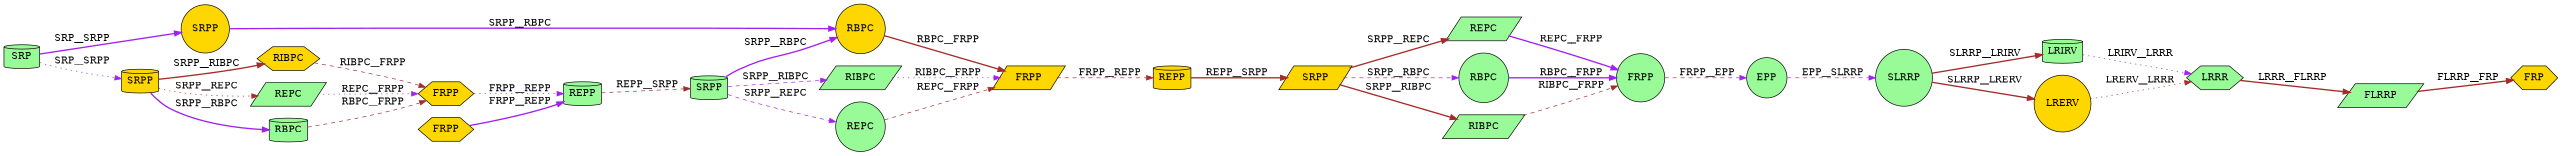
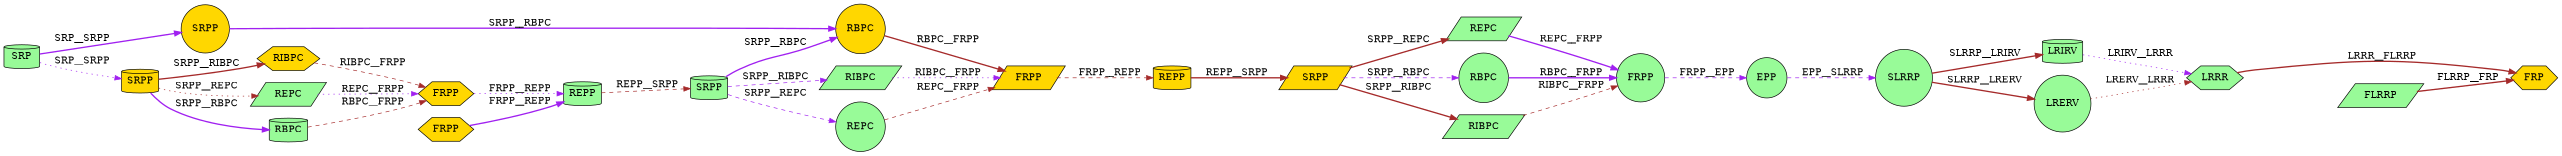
  digraph {
    rankdir=LR
    node [color=black fillcolor=palegreen fontcolor=black shape=circle style=filled]
    edge [color=purple fontcolor=black style=bold]
    n1 [label=SRP shape=cylinder]
    n2 [fillcolor=gold label=SRPP shape=cylinder]
    n3 [fillcolor=gold label=SRPP]
    n4 [fillcolor=gold label=RIBPC shape=hexagon]
    n5 [label=REPC shape=parallelogram]
    n6 [label=RBPC shape=cylinder]
    n7 [fillcolor=gold label=RBPC]
    n8 [fillcolor=gold label=FRPP shape=hexagon]
    n9 [fillcolor=gold label=FRPP shape=hexagon]
    n10 [label=REPP shape=cylinder]
    n11 [label=SRPP shape=cylinder]
    n12 [fillcolor=gold label=FRPP shape=parallelogram]
    n13 [label=RIBPC shape=parallelogram]
    n14 [label=REPC]
    n15 [fillcolor=gold label=REPP shape=cylinder]
    n16 [fillcolor=gold label=SRPP shape=parallelogram]
    n17 [label=REPC shape=parallelogram]
    n18 [label=RBPC]
    n19 [label=RIBPC shape=parallelogram]
    n20 [label=FRPP]
    n21 [label=EPP]
    n22 [label=SLRRP]
    n23 [label=LRIRV shape=cylinder]
-   n24 [fillcolor=gold label=LRERV]
+   n24 [label=LRERV]
    n25 [label=LRRR shape=hexagon]
    n26 [label=FLRRP shape=parallelogram]
    n27 [fillcolor=gold label=FRP shape=hexagon]
    n1 -> n2 [label=" SRP__SRPP" style=dotted]
    n1 -> n3 [label=" SRP__SRPP"]
    n2 -> n4 [color=brown label=" SRPP__RIBPC"]
    n2 -> n5 [color=brown label=" SRPP__REPC" style=dotted]
    n2 -> n6 [label=" SRPP__RBPC"]
    n3 -> n7 [label=" SRPP__RBPC"]
    n4 -> n8 [color=brown label=" RIBPC__FRPP" style=dashed]
    n5 -> n8 [label=" REPC__FRPP" style=dotted]
    n6 -> n8 [color=brown label=" RBPC__FRPP" style=dashed]
    n7 -> n12 [color=brown label=" RBPC__FRPP"]
    n8 -> n10 [label=" FRPP__REPP" style=dotted]
    n9 -> n10 [label=" FRPP__REPP"]
    n10 -> n11 [color=brown label=" REPP__SRPP" style=dashed]
    n11 -> n7 [label=" SRPP__RBPC"]
    n11 -> n13 [label=" SRPP__RIBPC" style=dashed]
    n11 -> n14 [label=" SRPP__REPC" style=dashed]
    n12 -> n15 [color=brown label=" FRPP__REPP" style=dashed]
    n13 -> n12 [label=" RIBPC__FRPP" style=dotted]
    n14 -> n12 [color=brown label=" REPC__FRPP" style=dashed]
    n15 -> n16 [color=brown label=" REPP__SRPP"]
    n16 -> n17 [color=brown label=" SRPP__REPC"]
    n16 -> n18 [label=" SRPP__RBPC" style=dashed]
    n16 -> n19 [color=brown label=" SRPP__RIBPC"]
    n17 -> n20 [label=" REPC__FRPP"]
    n18 -> n20 [label=" RBPC__FRPP"]
    n19 -> n20 [color=brown label=" RIBPC__FRPP" style=dashed]
    n20 -> n21 [label=" FRPP__EPP" style=dashed]
    n21 -> n22 [label=" EPP__SLRRP" style=dashed]
    n22 -> n23 [color=brown label=" SLRRP__LRIRV"]
    n22 -> n24 [color=brown label=" SLRRP__LRERV"]
    n23 -> n25 [label=" LRIRV__LRRR" style=dotted]
    n24 -> n25 [color=brown label=" LRERV__LRRR" style=dotted]
-   n25 -> n26 [color=brown label=" LRRR__FLRRP"]
+   n25 -> n27 [color=brown label=" LRRR__FLRRP"]
    n26 -> n27 [color=brown label=" FLRRP__FRP"]
  }
